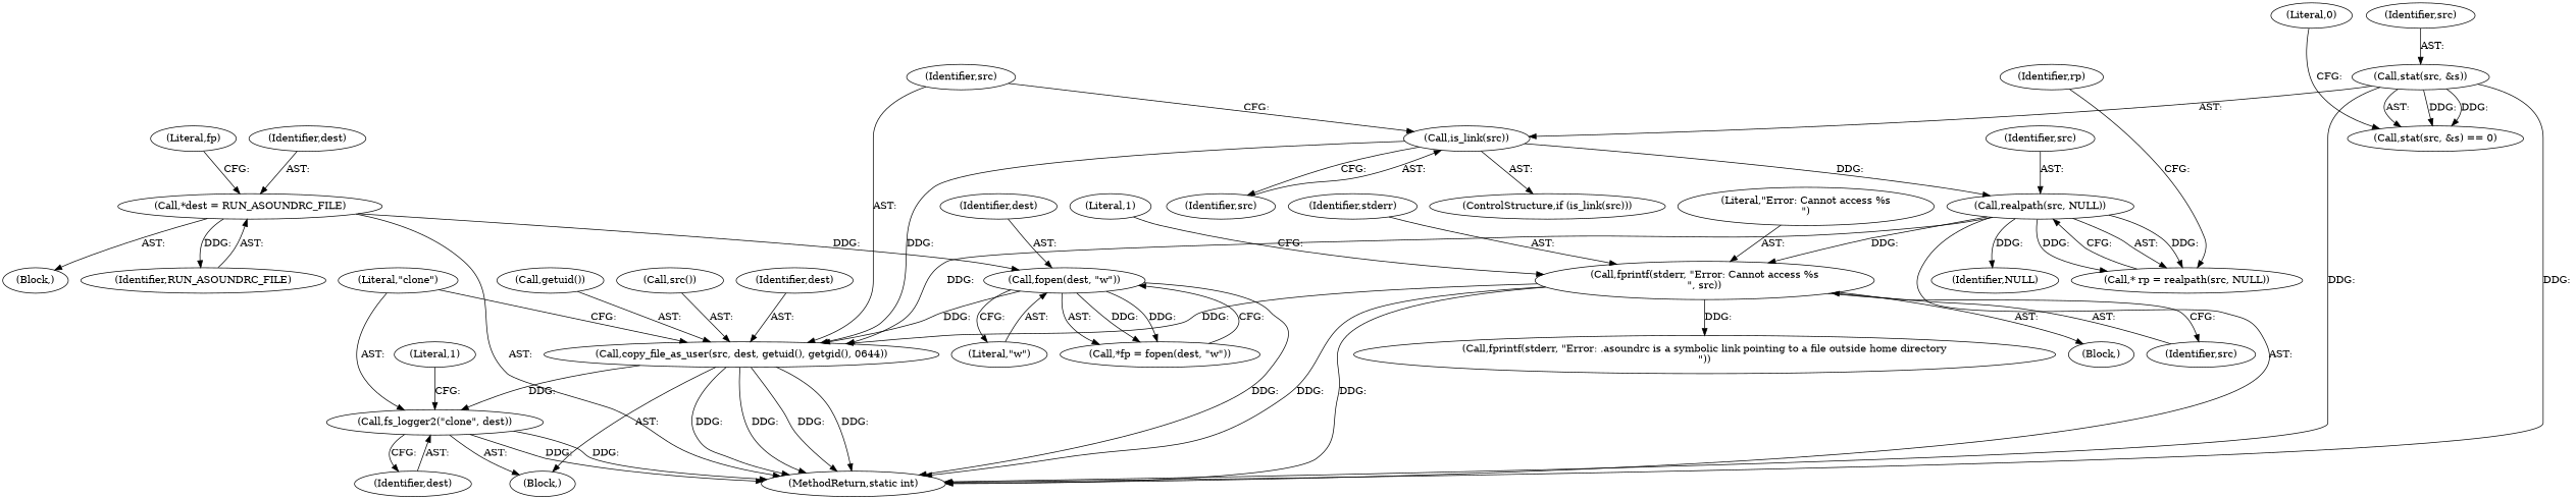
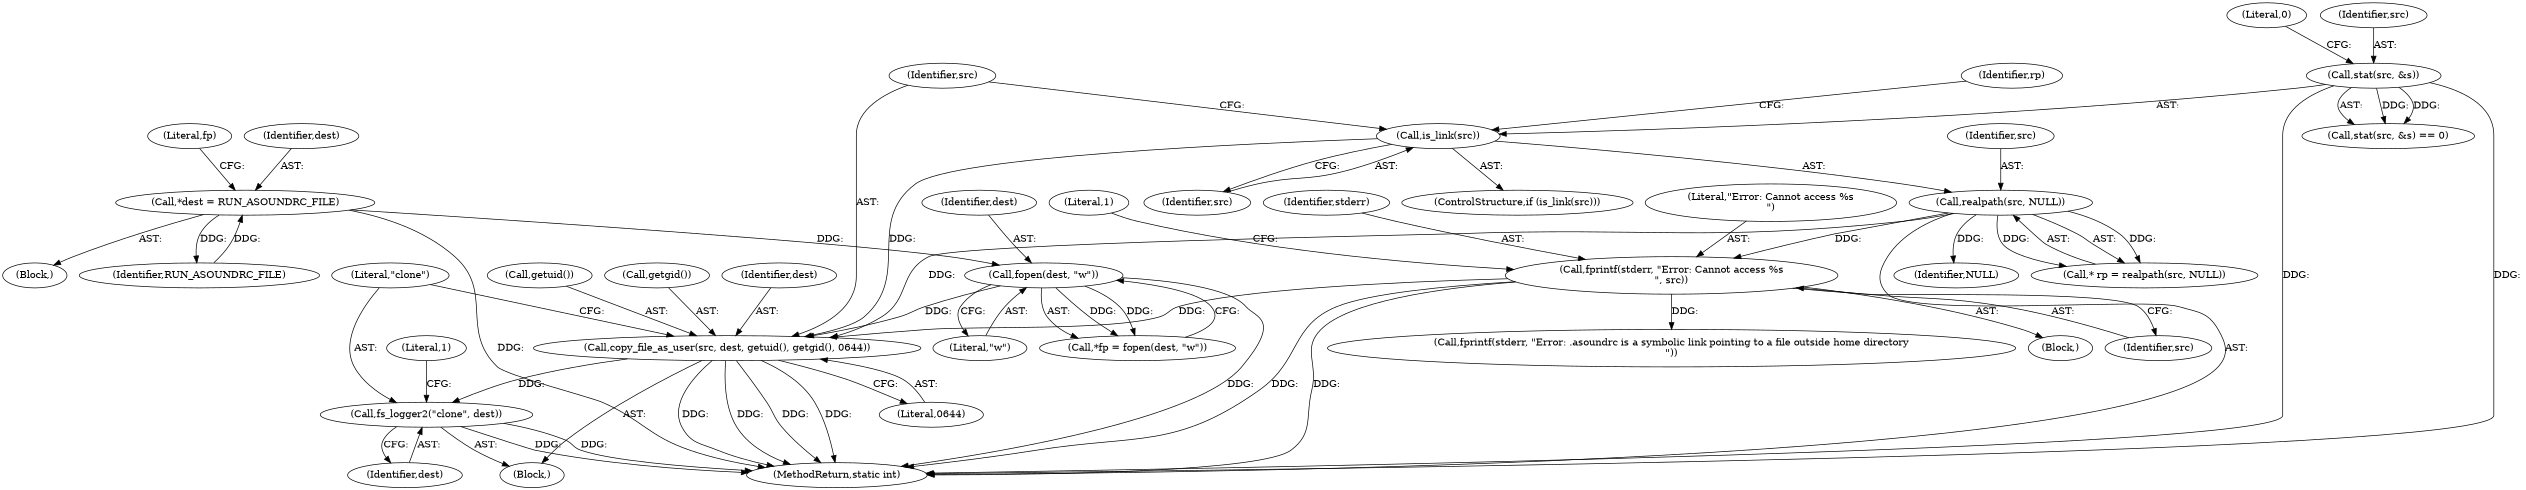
  digraph {
    n1 [label="(Call,copy_file_as_user(src, dest, getuid(), getgid(), 0644))"]
    n2 [label="(Call,fs_logger2(\"clone\", dest))"]
    n3 [label="(MethodReturn,static int)"]
    n4 [label="(Block,)"]
+   n5 [label="(Literal,0644)"]
    n6 [label="(Identifier,dest)"]
    n7 [label="(Call,is_link(src))"]
    n8 [label="(Call,realpath(src, NULL))"]
    n9 [label="(ControlStructure,if (is_link(src)))"]
    n10 [label="(Identifier,src)"]
    n11 [label="(Call,fprintf(stderr, \"Error: Cannot access %s\n\", src))"]
    n12 [label="(Identifier,NULL)"]
    n13 [label="(Call,* rp = realpath(src, NULL))"]
    n14 [label="(Call,stat(src, &s))"]
    n15 [label="(Call,stat(src, &s) == 0)"]
    n16 [label="(Block,)"]
    n17 [label="(Identifier,src)"]
    n18 [label="(Call,fprintf(stderr, \"Error: .asoundrc is a symbolic link pointing to a file outside home directory\n\"))"]
    n19 [label="(Call,fopen(dest, \"w\"))"]
    n20 [label="(Literal,\"w\")"]
    n21 [label="(Call,*fp = fopen(dest, \"w\"))"]
    n22 [label="(Call,*dest = RUN_ASOUNDRC_FILE)"]
    n23 [label="(Identifier,RUN_ASOUNDRC_FILE)"]
    n24 [label="(Block,)"]
    n25 [label="(Identifier,rp)"]
    n26 [label="(Identifier,dest)"]
    n27 [label="(Literal,0)"]
    n28 [label="(Identifier,src)"]
    n29 [label="(Literal,fp)"]
    n30 [label="(Identifier,dest)"]
    n31 [label="(Literal,\"Error: Cannot access %s\n\")"]
    n32 [label="(Literal,1)"]
    n33 [label="(Literal,1)"]
    n34 [label="(Identifier,src)"]
    n35 [label="(Identifier,dest)"]
    n36 [label="(Identifier,src)"]
    n37 [label="(Call,getuid())"]
-   n38 [label="(Call,src())"]
+   n38 [label="(Call,getgid())"]
    n39 [label="(Literal,\"clone\")"]
    n40 [label="(Identifier,stderr)"]
    n1 -> n2 [label="DDG: "]
    n1 -> n3 [label="DDG: "]
    n1 -> n3 [label="DDG: "]
    n1 -> n3 [label="DDG: "]
    n1 -> n3 [label="DDG: "]
    n1 -> n4 [label="AST: "]
+   n1 -> n5 [label="CFG: "]
    n2 -> n3 [label="DDG: "]
    n2 -> n3 [label="DDG: "]
    n2 -> n4 [label="AST: "]
    n2 -> n6 [label="CFG: "]
+   n5 -> n1 [label="AST: "]
    n6 -> n2 [label="AST: "]
    n7 -> n1 [label="DDG: "]
-   n7 -> n8 [label="DDG: "]
+   n7 -> n8 [label="AST: "]
    n7 -> n9 [label="AST: "]
    n7 -> n10 [label="CFG: "]
    n8 -> n1 [label="DDG: "]
    n8 -> n3 [label="AST: "]
    n8 -> n11 [label="DDG: "]
    n8 -> n12 [label="DDG: "]
    n8 -> n13 [label="AST: "]
    n8 -> n13 [label="DDG: "]
    n8 -> n13 [label="DDG: "]
    n10 -> n7 [label="AST: "]
    n11 -> n1 [label="DDG: "]
    n11 -> n3 [label="DDG: "]
    n11 -> n3 [label="DDG: "]
    n11 -> n16 [label="AST: "]
    n11 -> n17 [label="CFG: "]
    n11 -> n18 [label="DDG: "]
-   n13 -> n8 [label="CFG: "]
+   n13 -> n8 [label="AST: "]
    n14 -> n3 [label="DDG: "]
    n14 -> n3 [label="DDG: "]
    n14 -> n7 [label="AST: "]
    n14 -> n15 [label="AST: "]
    n14 -> n15 [label="DDG: "]
    n14 -> n15 [label="DDG: "]
    n17 -> n11 [label="AST: "]
    n19 -> n1 [label="DDG: "]
    n19 -> n3 [label="DDG: "]
    n19 -> n20 [label="CFG: "]
    n19 -> n21 [label="AST: "]
    n19 -> n21 [label="DDG: "]
    n19 -> n21 [label="DDG: "]
    n20 -> n19 [label="AST: "]
    n21 -> n19 [label="CFG: "]
-   n22 -> n3 [label="AST: "]
+   n22 -> n3 [label="DDG: "]
    n22 -> n19 [label="DDG: "]
    n22 -> n23 [label="DDG: "]
    n22 -> n24 [label="AST: "]
-   n23 -> n22 [label="AST: "]
-   n25 -> n13 [label="CFG: "]
+   n23 -> n22 [label="DDG: "]
+   n25 -> n7 [label="CFG: "]
    n26 -> n22 [label="AST: "]
-   n27 -> n15 [label="CFG: "]
+   n27 -> n14 [label="CFG: "]
    n28 -> n14 [label="AST: "]
    n29 -> n22 [label="CFG: "]
    n30 -> n19 [label="AST: "]
    n31 -> n11 [label="AST: "]
    n32 -> n11 [label="CFG: "]
    n33 -> n2 [label="CFG: "]
    n34 -> n8 [label="AST: "]
    n35 -> n1 [label="AST: "]
    n36 -> n1 [label="AST: "]
    n36 -> n7 [label="CFG: "]
    n37 -> n1 [label="AST: "]
    n38 -> n1 [label="AST: "]
    n39 -> n1 [label="CFG: "]
    n39 -> n2 [label="AST: "]
    n40 -> n11 [label="AST: "]
  }
